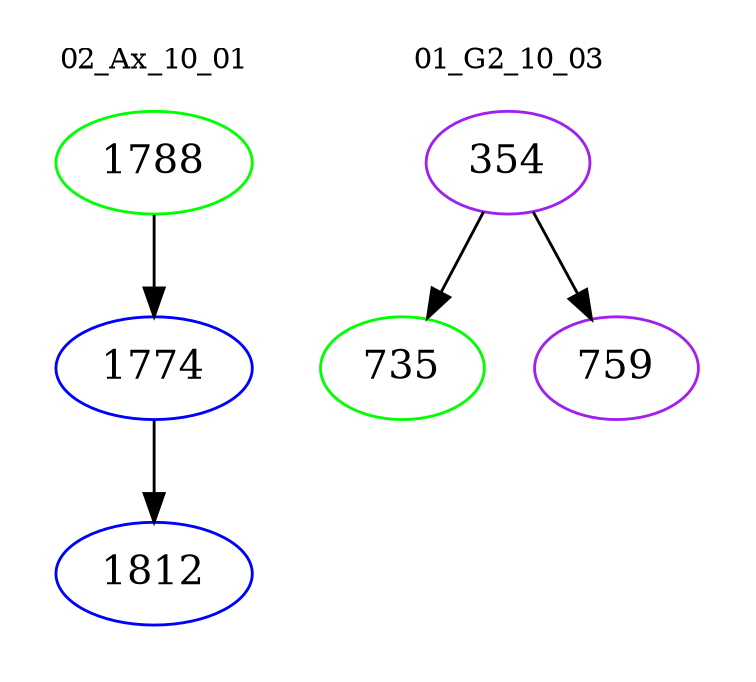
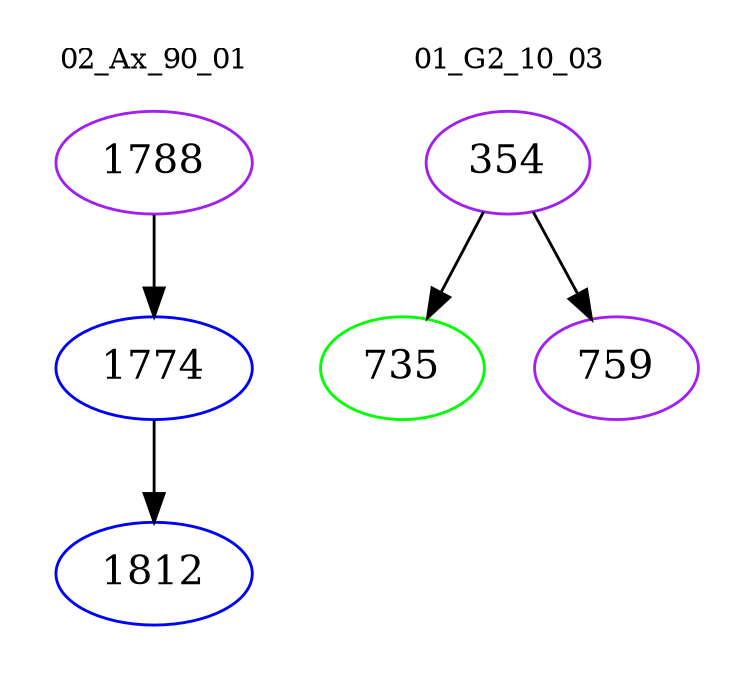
  digraph {
    node [color=blue]
    edge [color=black]
    n1 [label=1774]
    n2 [label=1812]
-   n3 [color=green label=1788]
+   n3 [color=purple label=1788]
    n4 [color=purple label=354]
    n5 [color=green label=735]
    n6 [color=purple label=759]
    subgraph cluster_1 {
      color=white
      fontsize=10
-     label="02_Ax_10_01"
+     label="02_Ax_90_01"
      n1
      n2
      n3
    }
    subgraph cluster_2 {
      color=white
      fontsize=10
      label="01_G2_10_03"
      n4
      n5
      n6
    }
    n1 -> n2
    n3 -> n1
    n4 -> n5
    n4 -> n6
  }
